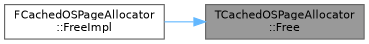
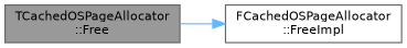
  digraph {
    rankdir=LR
    node [fontname=Helvetica fontsize=10 shape=box style=filled]
    n1 [color=gray40 fillcolor=grey60 fontcolor=black height=0.2 label="TCachedOSPageAllocator\l::Free" width=0.4]
    n2 [color=grey40 fillcolor=white height=0.2 label="FCachedOSPageAllocator\l::FreeImpl" width=0.4]
-   n2 -> n1 [color=steelblue1 fontname=Helvetica fontsize=10 labelfontname=Helvetica labelfontsize=10 style=solid]
+   n1 -> n2 [color=steelblue1 fontname=Helvetica fontsize=10 labelfontname=Helvetica labelfontsize=10 style=solid]
  }
